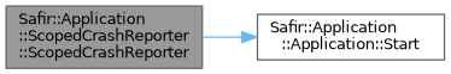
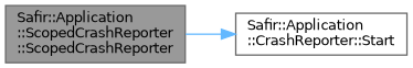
  digraph {
    rankdir=LR
    node [fontname=Helvetica fontsize=10 shape=box style=filled]
    n1 [color=gray40 fillcolor=grey60 fontcolor=black height=0.2 label="Safir::Application\l::ScopedCrashReporter\l::ScopedCrashReporter" width=0.4]
-   n2 [color=grey40 fillcolor=white height=0.2 label="Safir::Application\l::Application::Start" width=0.4]
+   n2 [color=grey40 fillcolor=white height=0.2 label="Safir::Application\l::CrashReporter::Start" width=0.4]
    n1 -> n2 [color=steelblue1 fontname=Helvetica fontsize=10 labelfontname=Helvetica labelfontsize=10 style=solid]
  }
